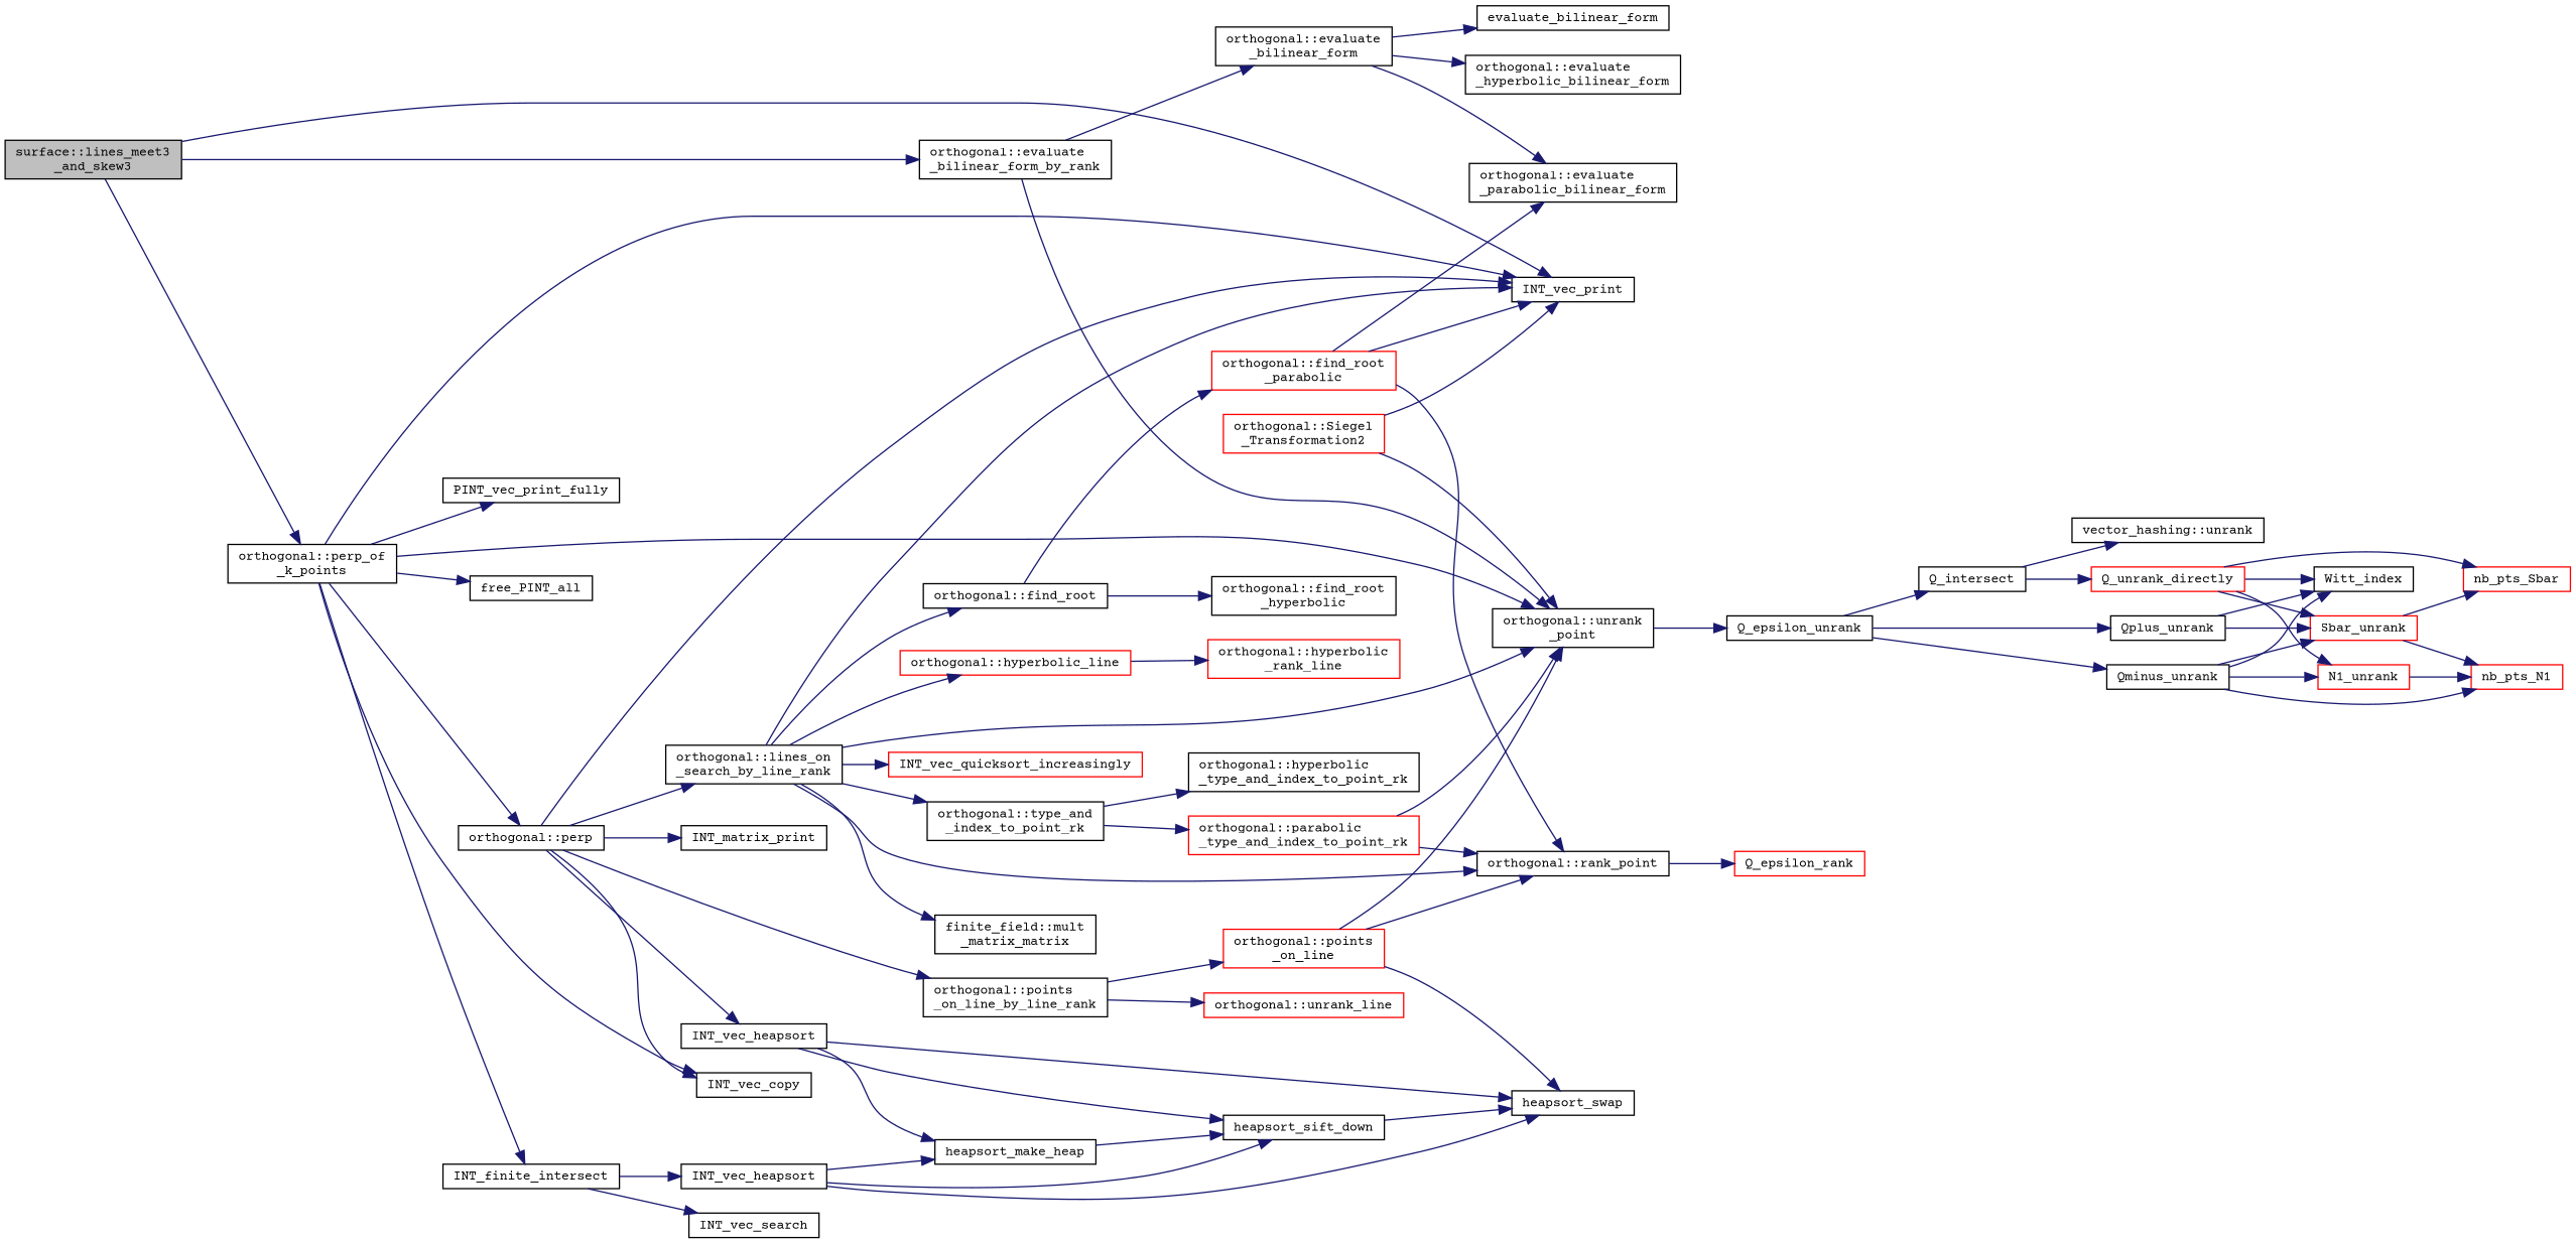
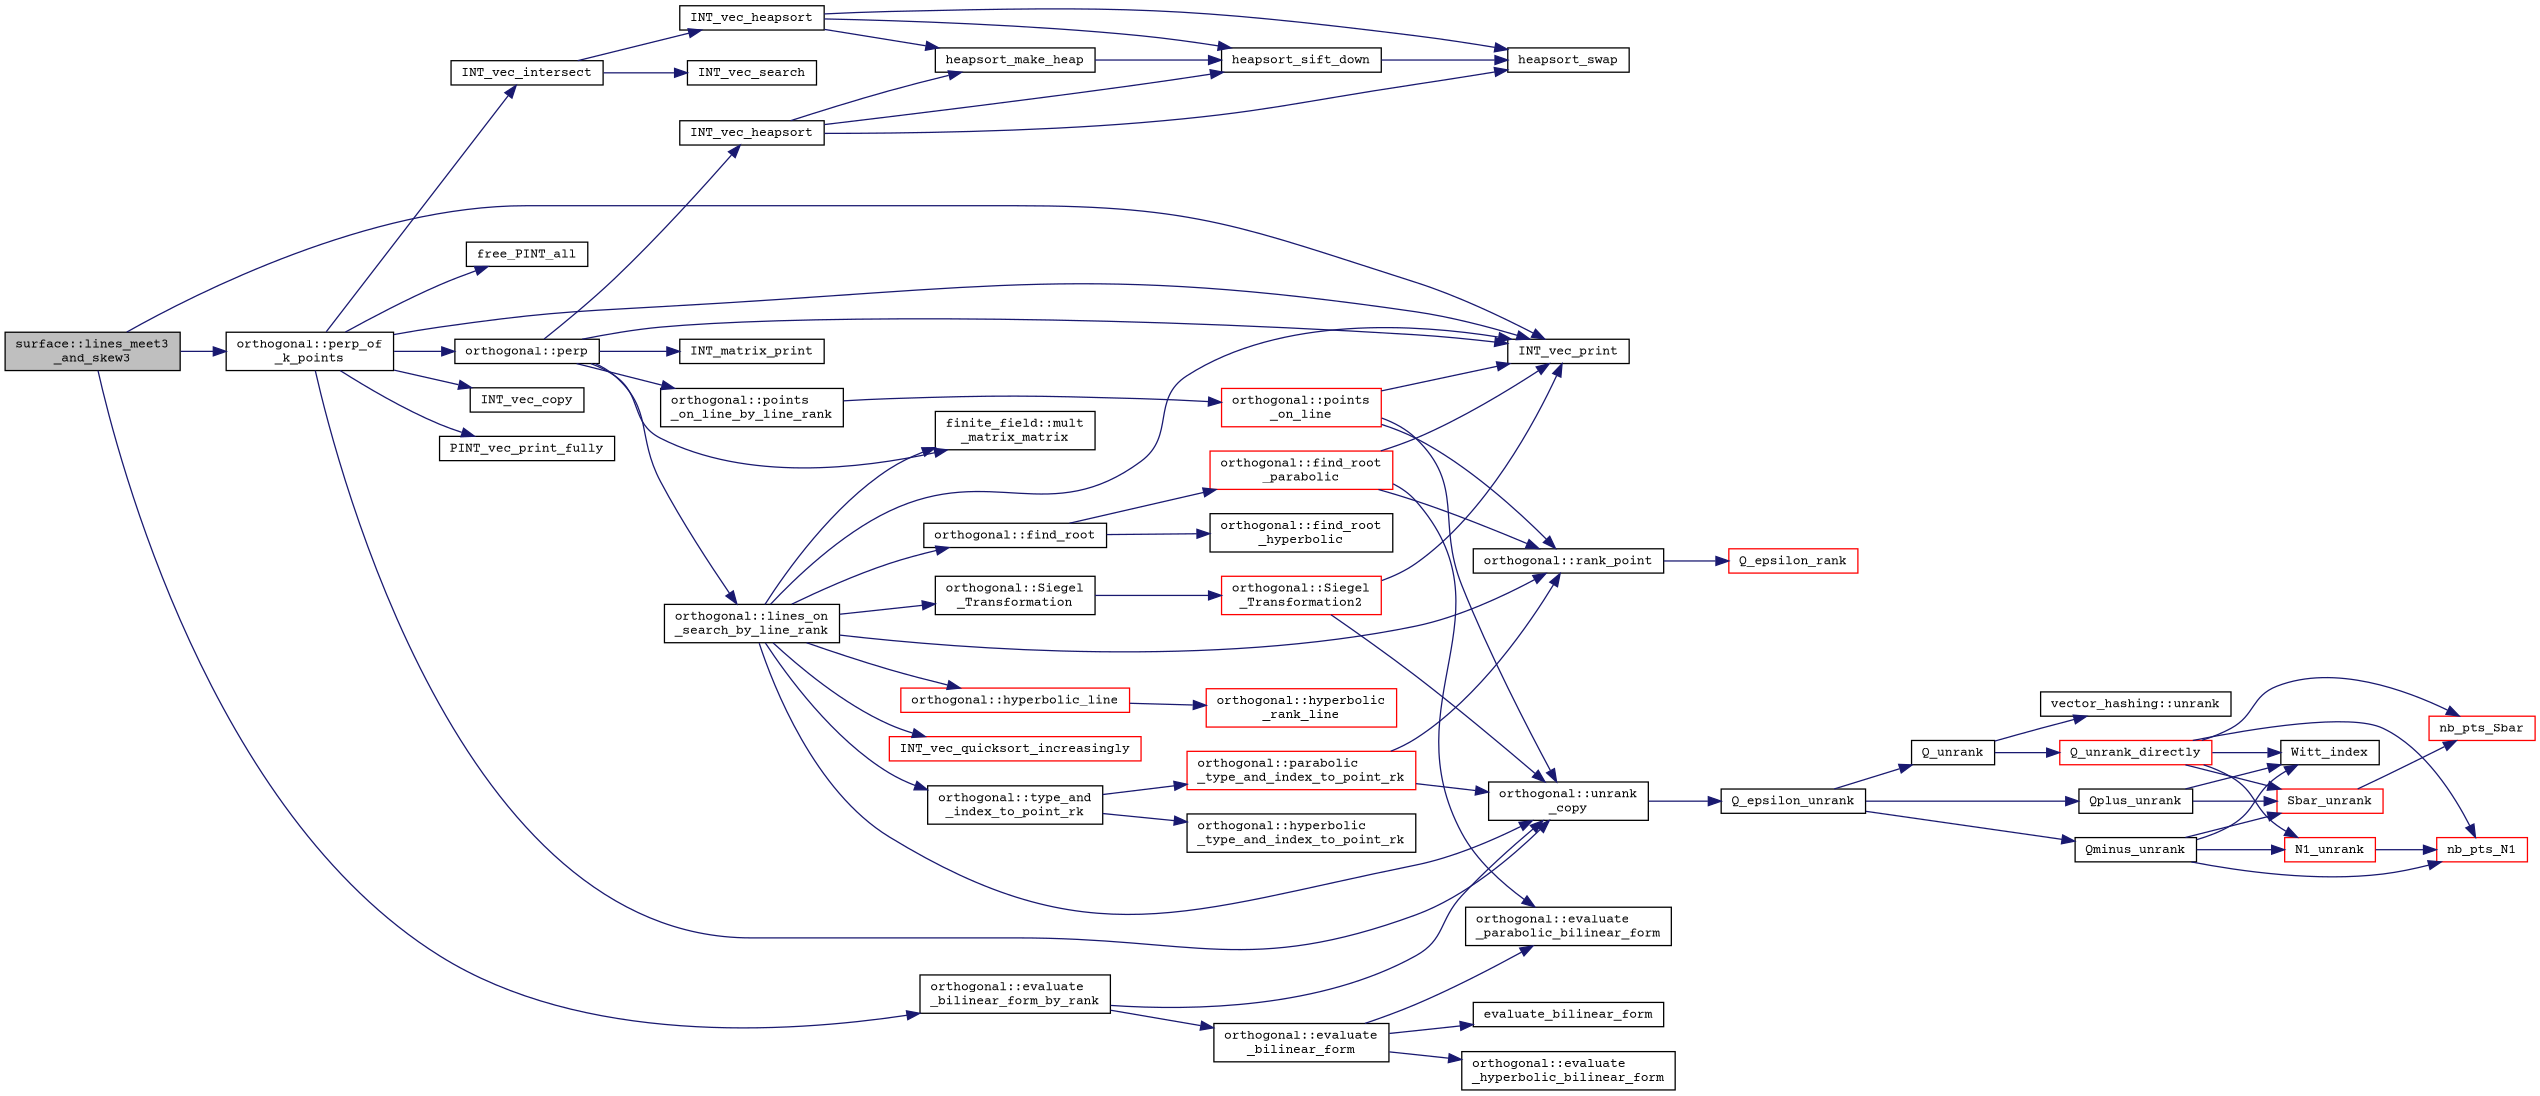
  digraph {
    fontname="Courier Prime"
    rankdir=LR
    node [color=black fillcolor=white fontname="Courier Prime" fontsize=10 shape=record style=filled]
    edge [color=midnightblue fontname="Courier Prime" fontsize=10 labelfontname=Helvetica labelfontsize=10 style=solid]
    n1 [fillcolor=grey75 fontcolor=black height=0.2 label="surface::lines_meet3\l_and_skew3" width=0.4]
    n2 [height=0.2 label=INT_vec_print width=0.4]
    n3 [height=0.2 label="orthogonal::perp_of\l_k_points" width=0.4]
    n4 [height=0.2 label="orthogonal::evaluate\l_bilinear_form_by_rank" width=0.4]
-   n5 [height=0.2 label="orthogonal::unrank\l_point" width=0.4]
+   n5 [height=0.2 label="orthogonal::unrank\l_copy" width=0.4]
    n6 [height=0.2 label="orthogonal::perp" width=0.4]
    n7 [height=0.2 label=INT_vec_copy width=0.4]
    n8 [height=0.2 label=PINT_vec_print_fully width=0.4]
-   n9 [height=0.2 label=INT_finite_intersect width=0.4]
+   n9 [height=0.2 label=INT_vec_intersect width=0.4]
    n10 [height=0.2 label=free_PINT_all width=0.4]
    n11 [height=0.2 label="orthogonal::evaluate\l_bilinear_form" width=0.4]
    n12 [height=0.2 label=Q_epsilon_unrank width=0.4]
    n13 [height=0.2 label="orthogonal::lines_on\l_search_by_line_rank" width=0.4]
    n14 [height=0.2 label="orthogonal::points\l_on_line_by_line_rank" width=0.4]
    n15 [height=0.2 label=INT_matrix_print width=0.4]
    n16 [height=0.2 label=INT_vec_heapsort width=0.4]
    n17 [height=0.2 label=INT_vec_heapsort width=0.4]
    n18 [height=0.2 label=INT_vec_search width=0.4]
-   n19 [height=0.2 label=Q_intersect width=0.4]
+   n19 [height=0.2 label=Q_unrank width=0.4]
    n20 [height=0.2 label=Qplus_unrank width=0.4]
    n21 [height=0.2 label=Qminus_unrank width=0.4]
    n22 [height=0.2 label="vector_hashing::unrank" width=0.4]
    n23 [color=red height=0.2 label=Q_unrank_directly width=0.4]
    n24 [height=0.2 label=Witt_index width=0.4]
    n25 [color=red height=0.2 label=Sbar_unrank width=0.4]
    n26 [color=red height=0.2 label=N1_unrank width=0.4]
    n27 [color=red height=0.2 label=nb_pts_N1 width=0.4]
    n28 [color=red height=0.2 label=nb_pts_Sbar width=0.4]
    n29 [height=0.2 label="orthogonal::type_and\l_index_to_point_rk" width=0.4]
    n30 [height=0.2 label="orthogonal::rank_point" width=0.4]
    n31 [height=0.2 label="orthogonal::find_root" width=0.4]
+   n32 [height=0.2 label="orthogonal::Siegel\l_Transformation" width=0.4]
    n33 [height=0.2 label="finite_field::mult\l_matrix_matrix" width=0.4]
    n34 [color=red height=0.2 label="orthogonal::hyperbolic_line" width=0.4]
    n35 [color=red height=0.2 label=INT_vec_quicksort_increasingly width=0.4]
-   n36 [color=red height=0.2 label="orthogonal::unrank_line" width=0.4]
    n37 [color=red height=0.2 label="orthogonal::points\l_on_line" width=0.4]
    n38 [height=0.2 label=heapsort_make_heap width=0.4]
    n39 [height=0.2 label=heapsort_sift_down width=0.4]
    n40 [height=0.2 label=heapsort_swap width=0.4]
    n41 [height=0.2 label="orthogonal::hyperbolic\l_type_and_index_to_point_rk" width=0.4]
    n42 [color=red height=0.2 label="orthogonal::parabolic\l_type_and_index_to_point_rk" width=0.4]
    n43 [color=red height=0.2 label=Q_epsilon_rank width=0.4]
    n44 [height=0.2 label="orthogonal::find_root\l_hyperbolic" width=0.4]
    n45 [color=red height=0.2 label="orthogonal::find_root\l_parabolic" width=0.4]
    n46 [color=red height=0.2 label="orthogonal::Siegel\l_Transformation2" width=0.4]
    n47 [color=red height=0.2 label="orthogonal::hyperbolic\l_rank_line" width=0.4]
    n48 [height=0.2 label="orthogonal::evaluate\l_parabolic_bilinear_form" width=0.4]
    n49 [height=0.2 label="orthogonal::evaluate\l_hyperbolic_bilinear_form" width=0.4]
    n50 [height=0.2 label=evaluate_bilinear_form width=0.4]
    n1 -> n2
    n1 -> n3
    n1 -> n4
    n3 -> n2
    n3 -> n5
    n3 -> n6
    n3 -> n7
    n3 -> n8
    n3 -> n9
    n3 -> n10
    n4 -> n5
    n4 -> n11
    n5 -> n12
    n6 -> n2
-   n6 -> n7
+   n6 -> n33
    n6 -> n13
    n6 -> n14
    n6 -> n15
    n6 -> n16
    n9 -> n17
    n9 -> n18
    n11 -> n48
    n11 -> n49
    n11 -> n50
    n12 -> n19
    n12 -> n20
    n12 -> n21
    n13 -> n2
    n13 -> n5
    n13 -> n29
    n13 -> n30
    n13 -> n31
+   n13 -> n32
    n13 -> n33
    n13 -> n34
    n13 -> n35
-   n14 -> n36
    n14 -> n37
    n16 -> n38
    n16 -> n39
    n16 -> n40
    n17 -> n38
    n17 -> n39
    n17 -> n40
    n19 -> n22
    n19 -> n23
    n20 -> n24
    n20 -> n25
    n21 -> n24
    n21 -> n25
    n21 -> n26
    n21 -> n27
    n23 -> n24
    n23 -> n25
    n23 -> n26
    n23 -> n28
-   n25 -> n27
+   n23 -> n27
    n25 -> n28
    n26 -> n27
    n29 -> n41
    n29 -> n42
    n30 -> n43
    n31 -> n44
    n31 -> n45
+   n32 -> n46
    n34 -> n47
-   n37 -> n40
+   n37 -> n2
    n37 -> n5
    n37 -> n30
    n38 -> n39
    n39 -> n40
    n42 -> n5
    n42 -> n30
    n45 -> n2
    n45 -> n30
    n45 -> n48
    n46 -> n2
    n46 -> n5
  }
